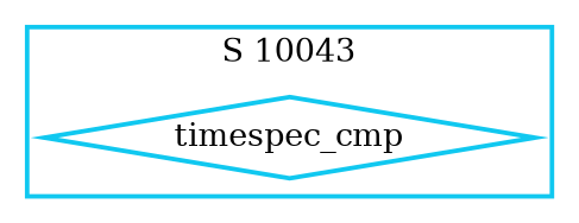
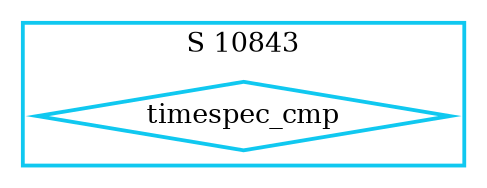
  digraph {
    n1 [color="#10C8F0" label=timespec_cmp shape=diamond style=bold]
    subgraph cluster_1 {
      color="#10C8F0"
-     label="S 10043"
+     label="S 10843"
      style=bold
      n1
    }
  }
